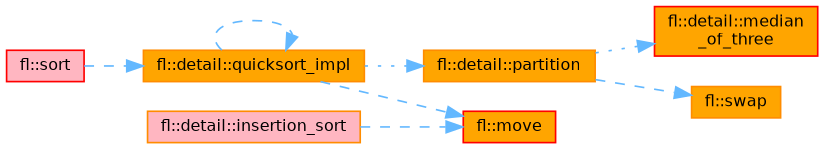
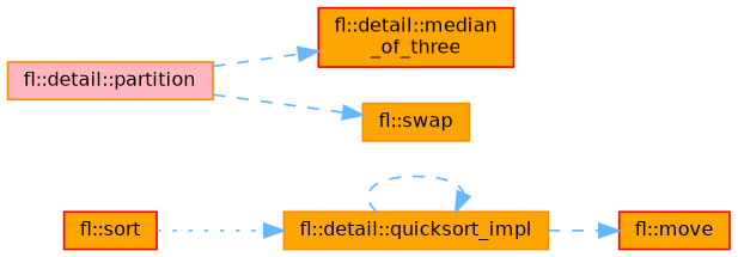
  digraph {
    rankdir=LR
    node [color=darkorange fillcolor=orange fontname=Helvetica fontsize=10 shape=box style=filled]
    edge [color=steelblue1 fontname=Helvetica fontsize=10 labelfontname=Helvetica labelfontsize=10 style=dashed]
-   n1 [color=red fillcolor=lightpink fontcolor=black height=0.2 label="fl::sort" width=0.4]
+   n1 [color=red fontcolor=black height=0.2 label="fl::sort" width=0.4]
    n2 [height=0.2 label="fl::detail::quicksort_impl" width=0.4]
-   n3 [height=0.2 label="fl::detail::partition" width=0.4]
+   n3 [fillcolor=lightpink height=0.2 label="fl::detail::partition" width=0.4]
    n4 [color=red height=0.2 label="fl::move" width=0.4]
-   n5 [fillcolor=lightpink height=0.2 label="fl::detail::insertion_sort" width=0.4]
    n6 [color=red height=0.2 label="fl::detail::median\l_of_three" width=0.4]
    n7 [height=0.2 label="fl::swap" width=0.4]
-   n1 -> n2
+   n1 -> n2 [style=dotted]
    n2 -> n2
-   n2 -> n3 [style=dotted]
    n2 -> n4
-   n3 -> n6 [style=dotted]
+   n3 -> n6
    n3 -> n7
-   n5 -> n4
  }
